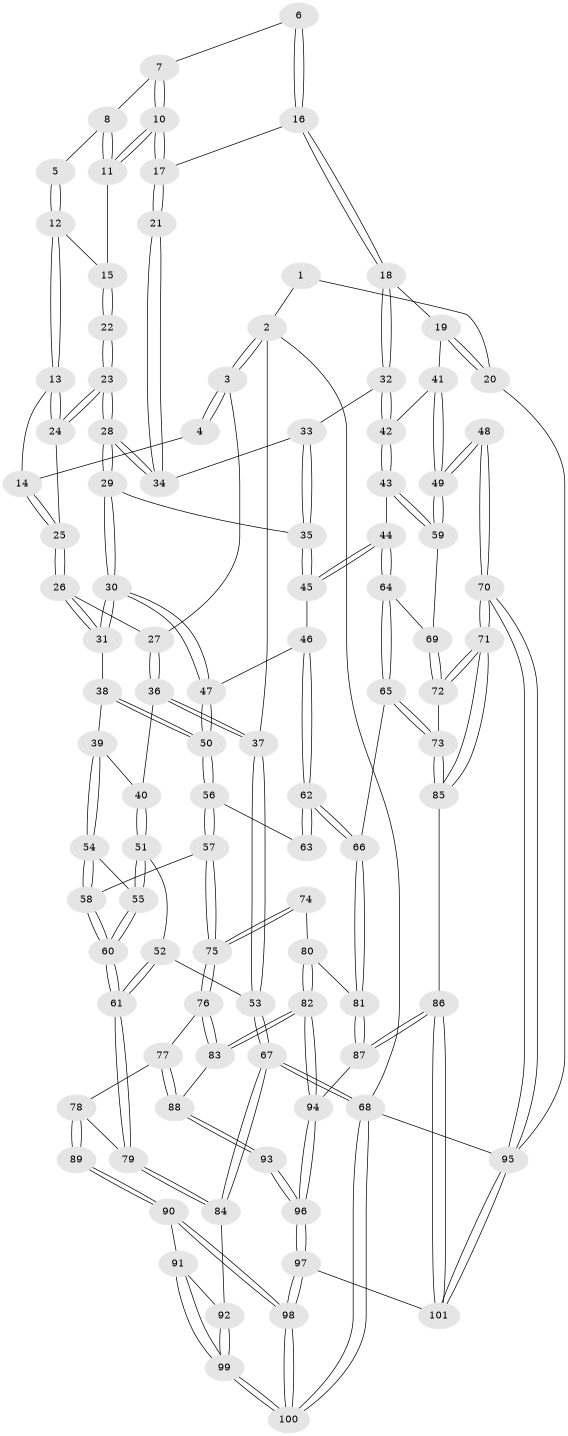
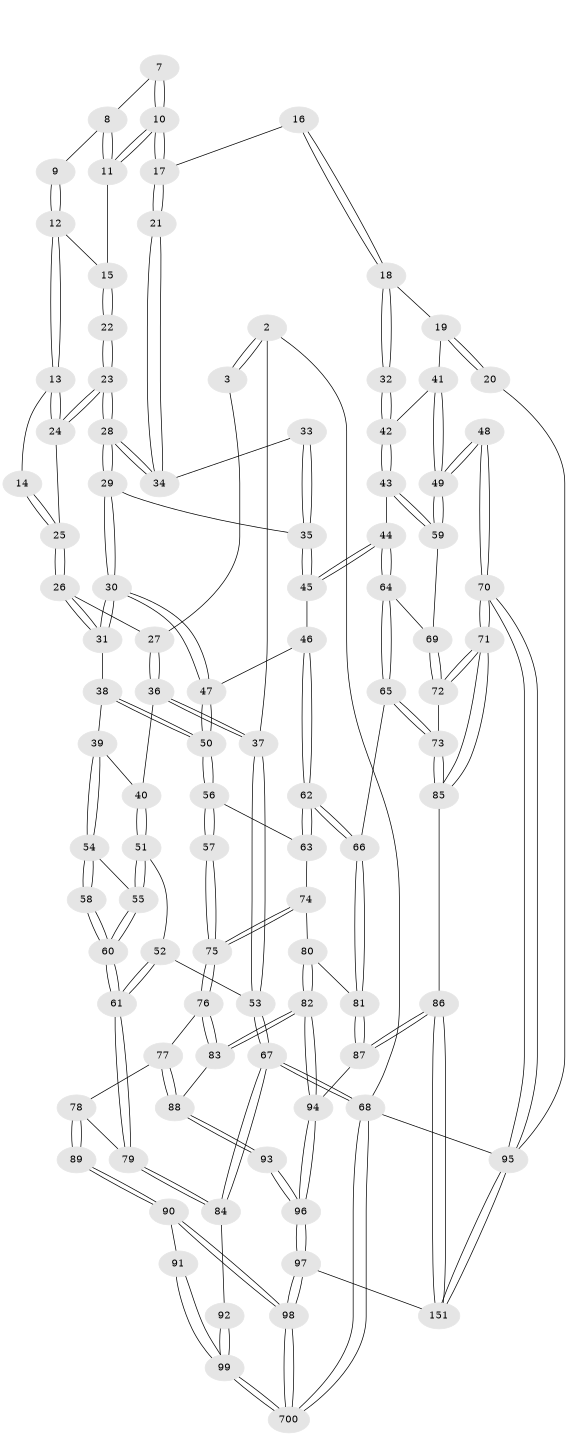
  graph {
    node [color=gray90 style=filled]
-   1
    2
    20
    3
    37
    68
-   6
    7
    16
    95
-   4
    27
    53
-   100
+   100 [label=700]
    14
    36
    25
-   9 [label=5]
+   9
    12
    8
    10
    17
    18
    11
    15
    13
    21
    22
    24
    26
    23
    19
    32
    34
    41
    33
    42
    49
    48
    70
-   101
+   101 [label=151]
    28
    29
    31
    38
    40
    30
    35
    47
    45
    50
    39
    43
    46
    51
    67
    54
    56
    55
    58
    52
    59
    44
    64
    69
    65
    62
    63
    66
    71
    57
    61
    60
    79
    84
    75
    74
    76
    72
    81
    80
    73
    85
    87
    92
    86
    82
    77
    83
    78
    88
    89
    93
    90
    94
    96
    99
    91
    98
    97
-   1 -- 2
-   1 -- 20
    2 -- 3
    2 -- 3
    2 -- 37
    2 -- 68
    20 -- 95
-   3 -- 4
-   3 -- 4
    3 -- 27
    37 -- 53
    37 -- 53
    68 -- 95
    68 -- 100
    68 -- 100
-   6 -- 7
-   6 -- 16
-   6 -- 16
    7 -- 8
    7 -- 10
    7 -- 10
    16 -- 17
    16 -- 18
    16 -- 18
    95 -- 101
    95 -- 101
-   4 -- 14
    27 -- 36
    27 -- 36
    53 -- 67
    53 -- 67
    14 -- 25
    14 -- 25
    36 -- 37
    36 -- 37
    36 -- 40
    25 -- 26
    25 -- 26
    9 -- 12
    9 -- 12
    12 -- 15
    12 -- 13
    12 -- 13
    8 -- 9
    8 -- 11
    8 -- 11
    10 -- 17
    10 -- 17
    10 -- 11
    10 -- 11
    17 -- 21
    17 -- 21
    18 -- 19
    18 -- 32
    18 -- 32
    11 -- 15
    15 -- 22
    15 -- 22
    13 -- 14
    13 -- 24
    13 -- 24
    21 -- 34
    21 -- 34
    22 -- 23
    22 -- 23
    24 -- 25
    26 -- 27
    26 -- 31
    26 -- 31
    23 -- 24
    23 -- 24
    23 -- 28
    23 -- 28
    19 -- 20
    19 -- 20
    19 -- 41
-   32 -- 33
    32 -- 42
    32 -- 42
    41 -- 42
    41 -- 49
    41 -- 49
    33 -- 34
    33 -- 35
    33 -- 35
    42 -- 43
    42 -- 43
    49 -- 59
    49 -- 59
    48 -- 49
    48 -- 49
    48 -- 70
    48 -- 70
    70 -- 95
    70 -- 95
    70 -- 71
    70 -- 71
    28 -- 34
    28 -- 34
    28 -- 29
    28 -- 29
    29 -- 30
    29 -- 30
    29 -- 35
    31 -- 38
    38 -- 50
    38 -- 50
    38 -- 39
    40 -- 51
    40 -- 51
    30 -- 31
    30 -- 31
    30 -- 47
    30 -- 47
    35 -- 45
    35 -- 45
    47 -- 50
    47 -- 50
    45 -- 46
    50 -- 56
    50 -- 56
    39 -- 40
    39 -- 54
    39 -- 54
    43 -- 59
    43 -- 59
    43 -- 44
    46 -- 47
    46 -- 62
    46 -- 62
    51 -- 55
    51 -- 55
    51 -- 52
    67 -- 68
    67 -- 68
    67 -- 84
    67 -- 84
    54 -- 55
    54 -- 58
    54 -- 58
    56 -- 63
    56 -- 57
    56 -- 57
    55 -- 60
    55 -- 60
    58 -- 60
    58 -- 60
    52 -- 53
    52 -- 61
    52 -- 61
    59 -- 69
    44 -- 45
    44 -- 45
    44 -- 64
    44 -- 64
    64 -- 69
    64 -- 65
    64 -- 65
    69 -- 72
    69 -- 72
    65 -- 66
    65 -- 73
    65 -- 73
    62 -- 63
    62 -- 63
    62 -- 66
    62 -- 66
+   63 -- 74
    66 -- 81
    66 -- 81
    71 -- 72
    71 -- 72
    71 -- 85
    71 -- 85
-   57 -- 58
    57 -- 75
    57 -- 75
    61 -- 79
    61 -- 79
    60 -- 61
    60 -- 61
    79 -- 84
    79 -- 84
    84 -- 92
    75 -- 76
    75 -- 76
    74 -- 75
    74 -- 75
    74 -- 80
    76 -- 77
    76 -- 83
    76 -- 83
    72 -- 73
    81 -- 87
    81 -- 87
    80 -- 81
    80 -- 82
    80 -- 82
    73 -- 85
    73 -- 85
    85 -- 86
    87 -- 94
    92 -- 99
    92 -- 99
    86 -- 101
    86 -- 101
    86 -- 87
    86 -- 87
    82 -- 83
    82 -- 83
    82 -- 94
    82 -- 94
    77 -- 78
    77 -- 88
    77 -- 88
    83 -- 88
    78 -- 79
    78 -- 89
    78 -- 89
    88 -- 93
    88 -- 93
    89 -- 90
    89 -- 90
    93 -- 96
    93 -- 96
    90 -- 91
    90 -- 98
    90 -- 98
    94 -- 96
    94 -- 96
    96 -- 97
    96 -- 97
    99 -- 100
    99 -- 100
-   91 -- 92
    91 -- 99
    91 -- 99
    98 -- 100
    98 -- 100
    97 -- 101
    97 -- 98
    97 -- 98
  }
